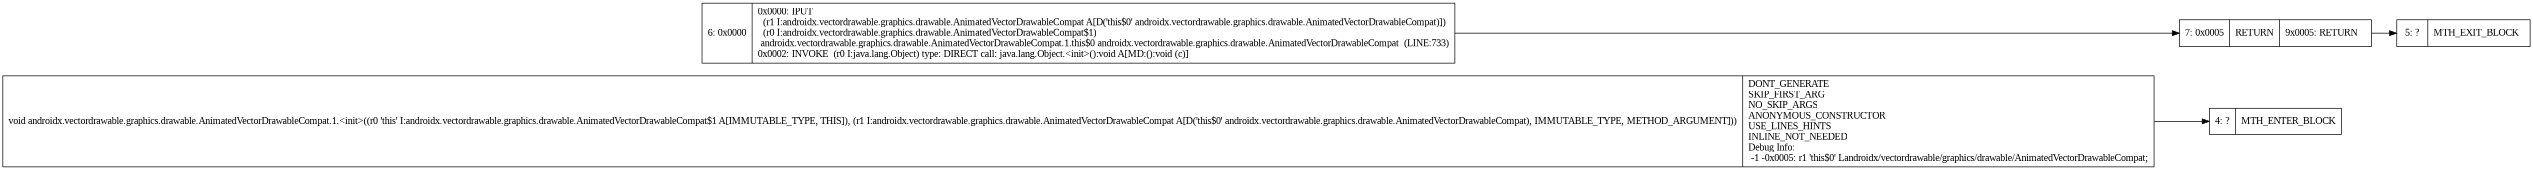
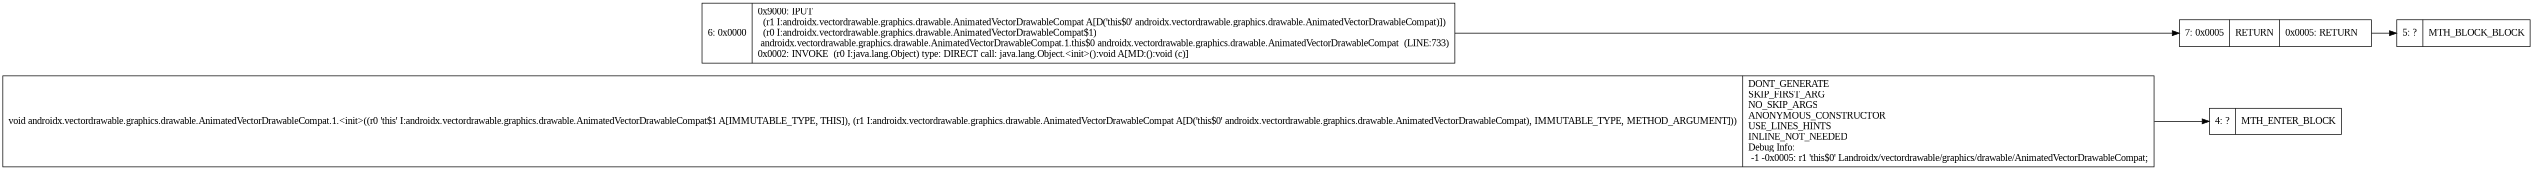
  digraph {
    fontname="Liberation Serif"
    rankdir=LR
    node [fontname="Liberation Serif" shape=record]
    edge [fontname="Liberation Serif"]
    n1 [label="{4\:\ ?|MTH_ENTER_BLOCK\l}"]
-   n2 [label="{6\:\ 0x0000|0x0000: IPUT  \l  (r1 I:androidx.vectordrawable.graphics.drawable.AnimatedVectorDrawableCompat A[D('this$0' androidx.vectordrawable.graphics.drawable.AnimatedVectorDrawableCompat)])\l  (r0 I:androidx.vectordrawable.graphics.drawable.AnimatedVectorDrawableCompat$1)\l androidx.vectordrawable.graphics.drawable.AnimatedVectorDrawableCompat.1.this$0 androidx.vectordrawable.graphics.drawable.AnimatedVectorDrawableCompat  (LINE:733)\l0x0002: INVOKE  (r0 I:java.lang.Object) type: DIRECT call: java.lang.Object.\<init\>():void A[MD:():void (c)]\l}"]
-   n3 [label="{7\:\ 0x0005|RETURN\l|9x0005: RETURN   \l}"]
-   n4 [label="{5\:\ ?|MTH_EXIT_BLOCK\l}"]
+   n2 [label="{6\:\ 0x0000|0x9000: IPUT  \l  (r1 I:androidx.vectordrawable.graphics.drawable.AnimatedVectorDrawableCompat A[D('this$0' androidx.vectordrawable.graphics.drawable.AnimatedVectorDrawableCompat)])\l  (r0 I:androidx.vectordrawable.graphics.drawable.AnimatedVectorDrawableCompat$1)\l androidx.vectordrawable.graphics.drawable.AnimatedVectorDrawableCompat.1.this$0 androidx.vectordrawable.graphics.drawable.AnimatedVectorDrawableCompat  (LINE:733)\l0x0002: INVOKE  (r0 I:java.lang.Object) type: DIRECT call: java.lang.Object.\<init\>():void A[MD:():void (c)]\l}"]
+   n3 [label="{7\:\ 0x0005|RETURN\l|0x0005: RETURN   \l}"]
+   n4 [label="{5\:\ ?|MTH_BLOCK_BLOCK\l}"]
    n5 [label="{void androidx.vectordrawable.graphics.drawable.AnimatedVectorDrawableCompat.1.\<init\>((r0 'this' I:androidx.vectordrawable.graphics.drawable.AnimatedVectorDrawableCompat$1 A[IMMUTABLE_TYPE, THIS]), (r1 I:androidx.vectordrawable.graphics.drawable.AnimatedVectorDrawableCompat A[D('this$0' androidx.vectordrawable.graphics.drawable.AnimatedVectorDrawableCompat), IMMUTABLE_TYPE, METHOD_ARGUMENT]))  | DONT_GENERATE\lSKIP_FIRST_ARG\lNO_SKIP_ARGS\lANONYMOUS_CONSTRUCTOR\lUSE_LINES_HINTS\lINLINE_NOT_NEEDED\lDebug Info:\l  \-1 \-0x0005: r1 'this$0' Landroidx\/vectordrawable\/graphics\/drawable\/AnimatedVectorDrawableCompat;\l}"]
    n2 -> n3
    n3 -> n4
    n5 -> n1
  }
